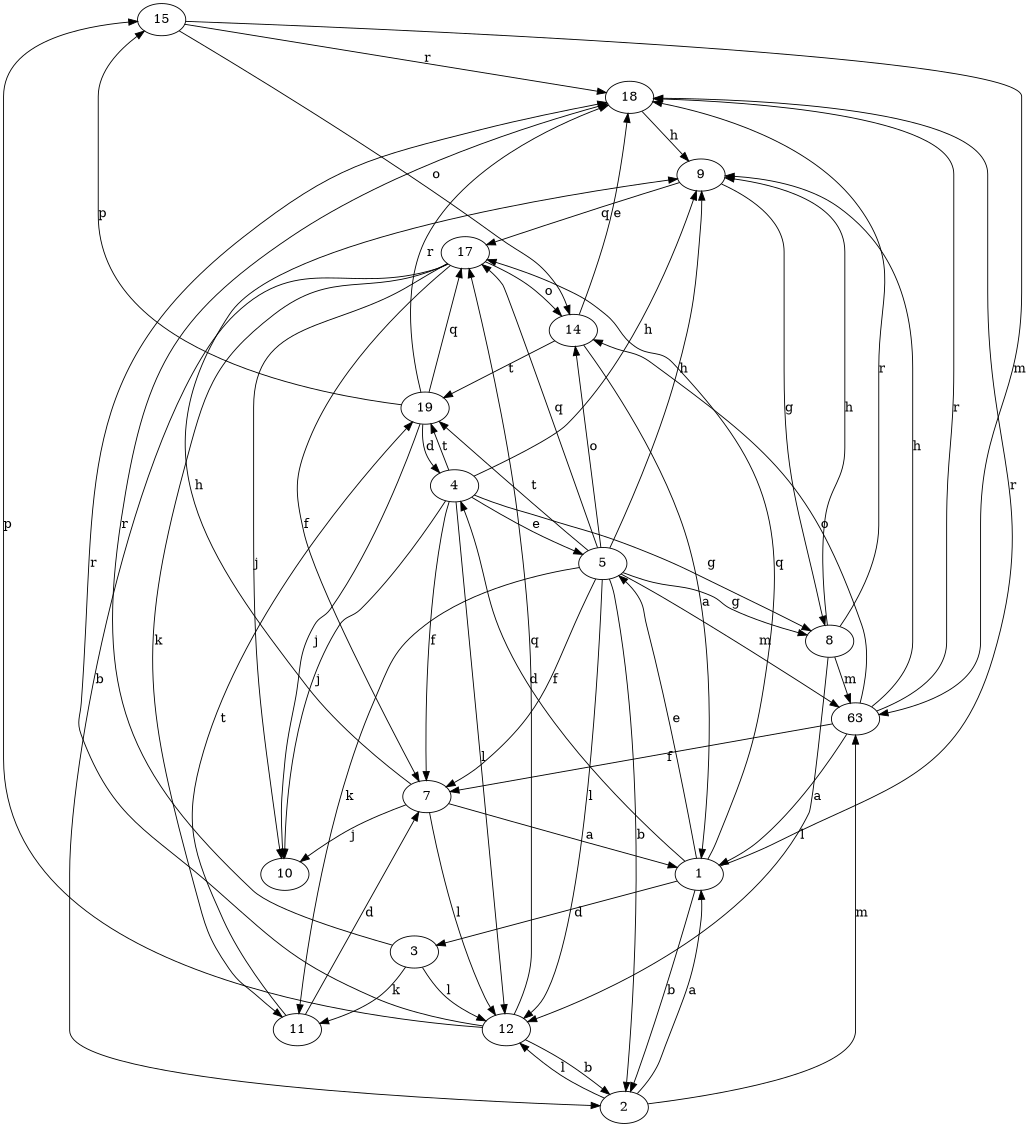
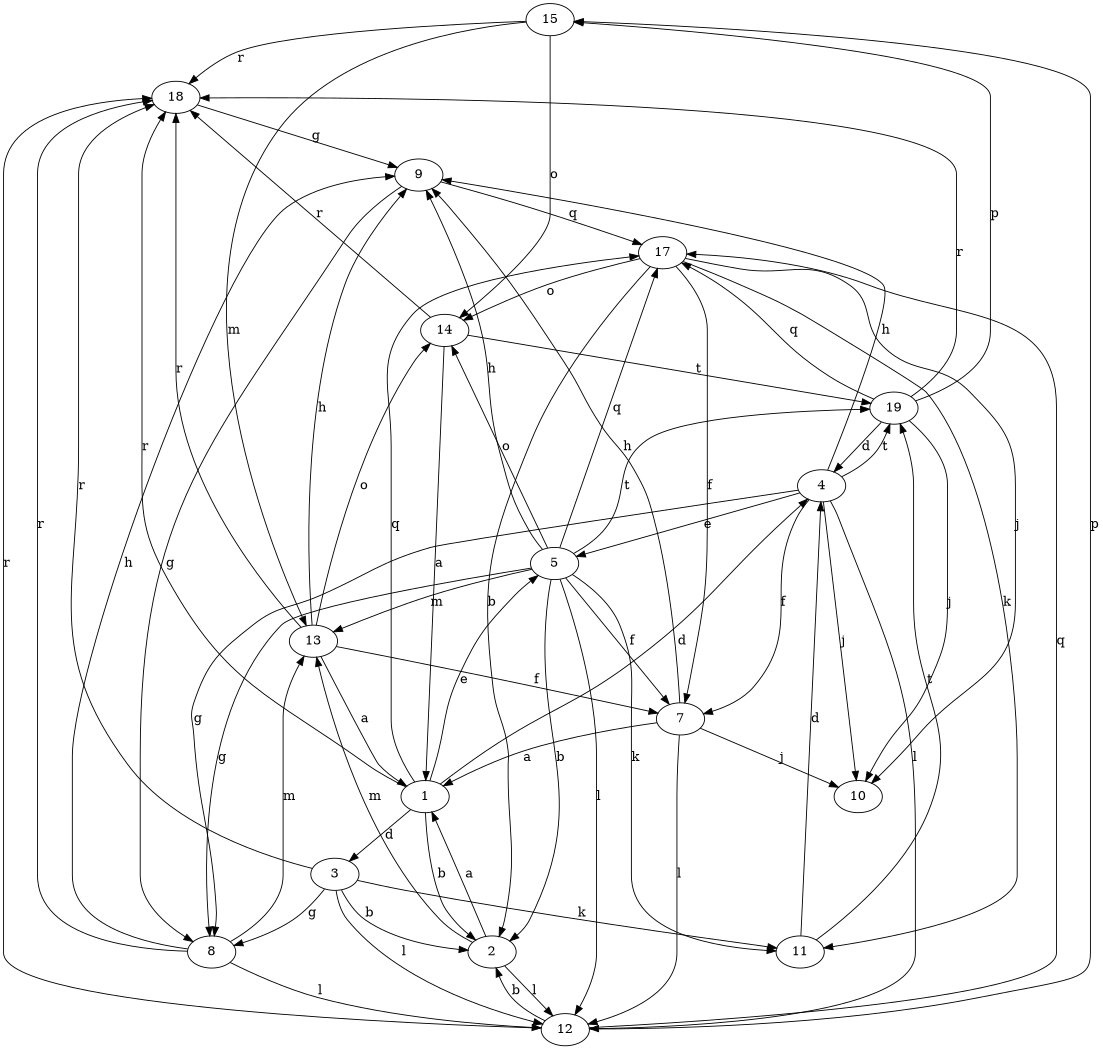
  strict digraph {
    15
    18
-   13 [label=63]
+   13
    14
    1
    2
    3
    4
    5
    17
    12
    8
    11
    7
    9
    10
    19
    15 -> 18 [label=r]
    15 -> 13 [label=m]
    15 -> 14 [label=o]
-   18 -> 9 [label=h]
+   18 -> 9 [label=g]
    13 -> 18 [label=r]
    13 -> 14 [label=o]
    13 -> 1 [label=a]
    13 -> 7 [label=f]
    13 -> 9 [label=h]
-   14 -> 18 [label=e]
+   14 -> 18 [label=r]
    14 -> 1 [label=a]
    14 -> 19 [label=t]
    1 -> 18 [label=r]
    1 -> 2 [label=b]
    1 -> 3 [label=d]
    1 -> 4 [label=d]
    1 -> 5 [label=e]
    1 -> 17 [label=q]
    2 -> 13 [label=m]
    2 -> 1 [label=a]
    2 -> 12 [label=l]
    3 -> 18 [label=r]
+   3 -> 2 [label=b]
    3 -> 12 [label=l]
+   3 -> 8 [label=g]
    3 -> 11 [label=k]
    4 -> 5 [label=e]
    4 -> 12 [label=l]
    4 -> 8 [label=g]
    4 -> 7 [label=f]
    4 -> 9 [label=h]
    4 -> 10 [label=j]
    4 -> 19 [label=t]
    5 -> 13 [label=m]
    5 -> 14 [label=o]
    5 -> 2 [label=b]
    5 -> 17 [label=q]
    5 -> 12 [label=l]
    5 -> 8 [label=g]
    5 -> 11 [label=k]
    5 -> 7 [label=f]
    5 -> 9 [label=h]
    5 -> 19 [label=t]
    17 -> 14 [label=o]
    17 -> 2 [label=b]
    17 -> 11 [label=k]
    17 -> 7 [label=f]
    17 -> 10 [label=j]
    12 -> 15 [label=p]
    12 -> 18 [label=r]
    12 -> 2 [label=b]
    12 -> 17 [label=q]
    8 -> 18 [label=r]
    8 -> 13 [label=m]
    8 -> 12 [label=l]
    8 -> 9 [label=h]
-   11 -> 7 [label=d]
+   11 -> 4 [label=d]
    11 -> 19 [label=t]
    7 -> 1 [label=a]
    7 -> 12 [label=l]
    7 -> 9 [label=h]
    7 -> 10 [label=j]
    9 -> 17 [label=q]
    9 -> 8 [label=g]
    19 -> 15 [label=p]
    19 -> 18 [label=r]
    19 -> 4 [label=d]
    19 -> 17 [label=q]
    19 -> 10 [label=j]
  }
